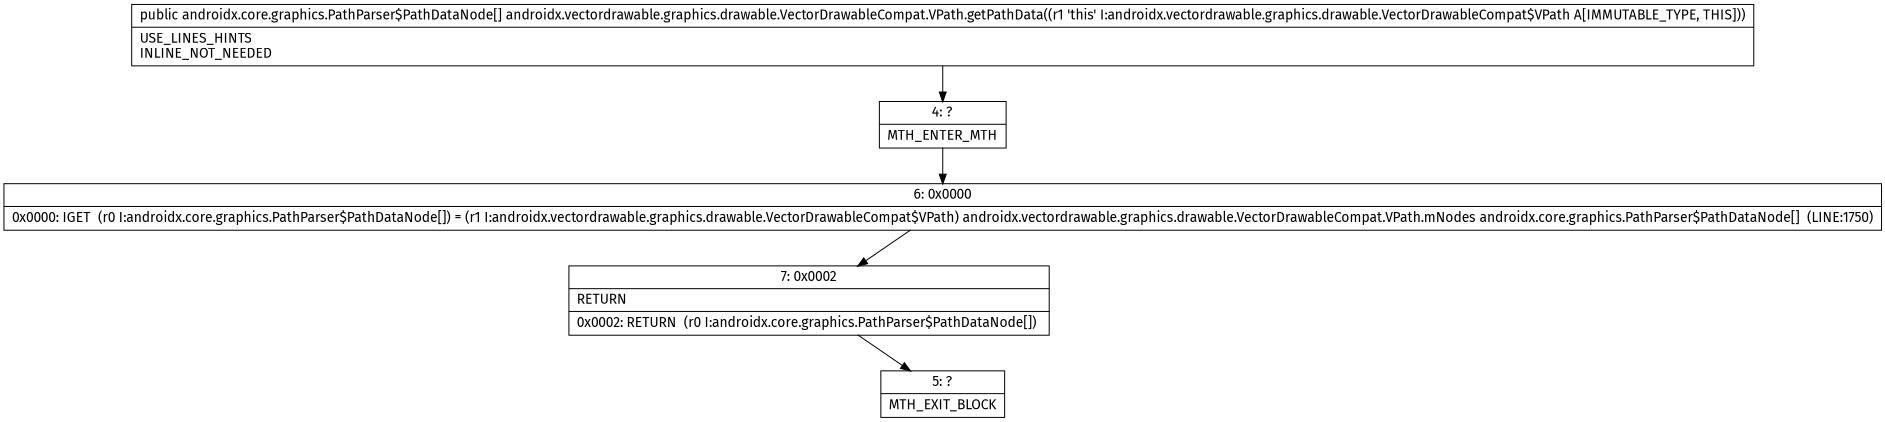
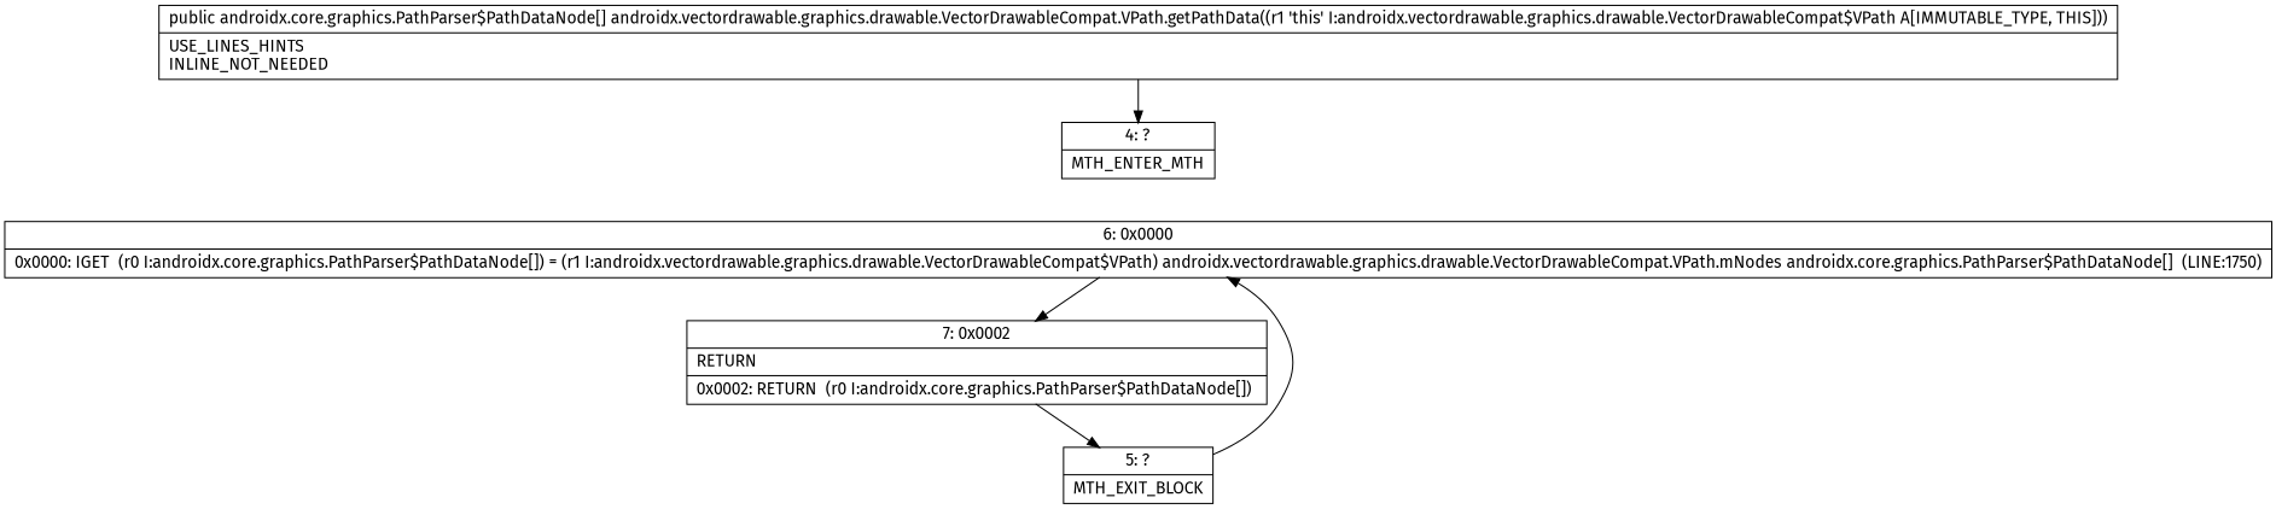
  digraph {
    fontname="Fira Sans"
    node [fontname="Fira Sans" shape=record]
    edge [fontname="Fira Sans"]
    n1 [label="{4\:\ ?|MTH_ENTER_MTH\l}"]
    n2 [label="{6\:\ 0x0000|0x0000: IGET  (r0 I:androidx.core.graphics.PathParser$PathDataNode[]) = (r1 I:androidx.vectordrawable.graphics.drawable.VectorDrawableCompat$VPath) androidx.vectordrawable.graphics.drawable.VectorDrawableCompat.VPath.mNodes androidx.core.graphics.PathParser$PathDataNode[]  (LINE:1750)\l}"]
    n3 [label="{7\:\ 0x0002|RETURN\l|0x0002: RETURN  (r0 I:androidx.core.graphics.PathParser$PathDataNode[]) \l}"]
    n4 [label="{5\:\ ?|MTH_EXIT_BLOCK\l}"]
    n5 [label="{public androidx.core.graphics.PathParser$PathDataNode[] androidx.vectordrawable.graphics.drawable.VectorDrawableCompat.VPath.getPathData((r1 'this' I:androidx.vectordrawable.graphics.drawable.VectorDrawableCompat$VPath A[IMMUTABLE_TYPE, THIS]))  | USE_LINES_HINTS\lINLINE_NOT_NEEDED\l}"]
-   n1 -> n2
+   n4 -> n2
    n2 -> n3
    n3 -> n4
    n5 -> n1
  }
